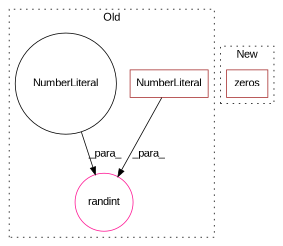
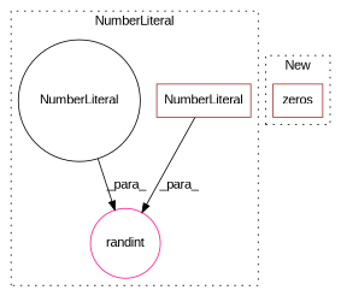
  digraph {
    fontname="Liberation Sans"
    node [a=32 l=1 shape=circle color=brown fontname="Liberation Sans"]
    edge [fontname="Liberation Sans"]
    n1 [l="8,1" label=randint s="10138,10160" color=deeppink]
    n2 [a=34 label=NumberLiteral s=10148 shape=box]
    n3 [a=34 label=NumberLiteral s=10146 color=black]
    n4 [l="6,1" label=zeros s="10133,10144" shape=box]
    subgraph cluster_1 {
-     label=Old
+     label=NumberLiteral
      style=dotted
      n1
      n2
      n3
    }
    subgraph cluster_2 {
      label=New
      style=dotted
      n4
    }
    n2 -> n1 [label=_para_]
    n3 -> n1 [label=_para_]
  }
